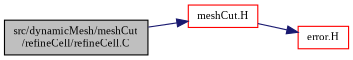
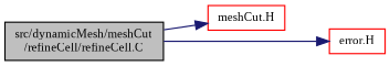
  digraph {
    fontname="Liberation Serif"
    rankdir=LR
    node [color=red fontname="Liberation Serif" fontsize=10 shape=record]
    edge [color=midnightblue fontname="Liberation Serif" fontsize=10 labelfontname=Helvetica labelfontsize=10 style=solid]
    n1 [color=black fillcolor=grey75 fontcolor=black height=0.2 label="src/dynamicMesh/meshCut\l/refineCell/refineCell.C" style=filled width=0.4]
    n2 [height=0.2 label="meshCut.H" width=0.4]
    n3 [height=0.2 label="error.H" width=0.4]
    n1 -> n2
-   n2 -> n3
+   n1 -> n3
  }
